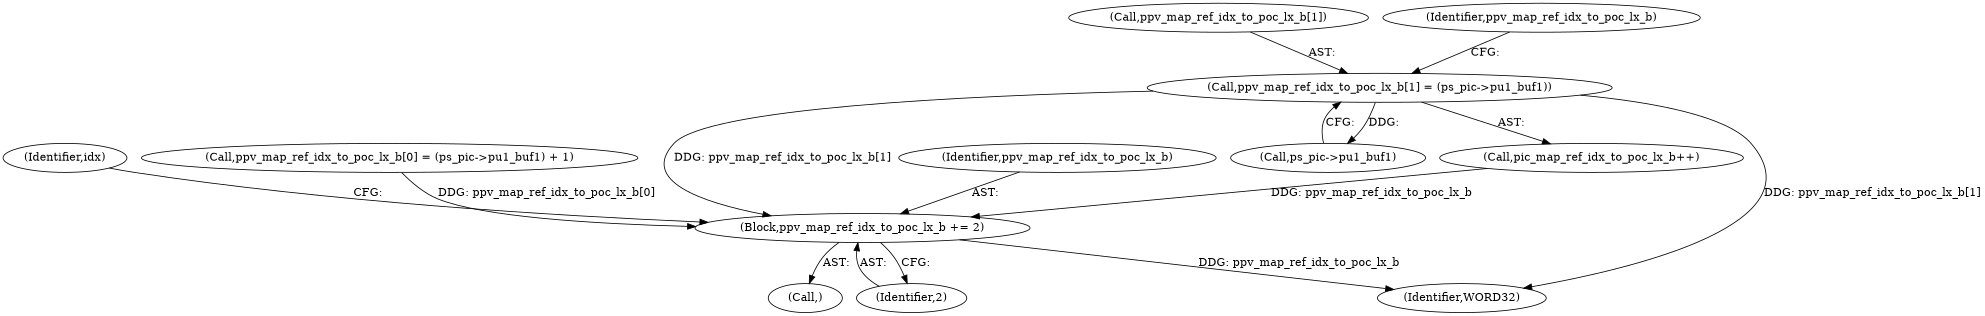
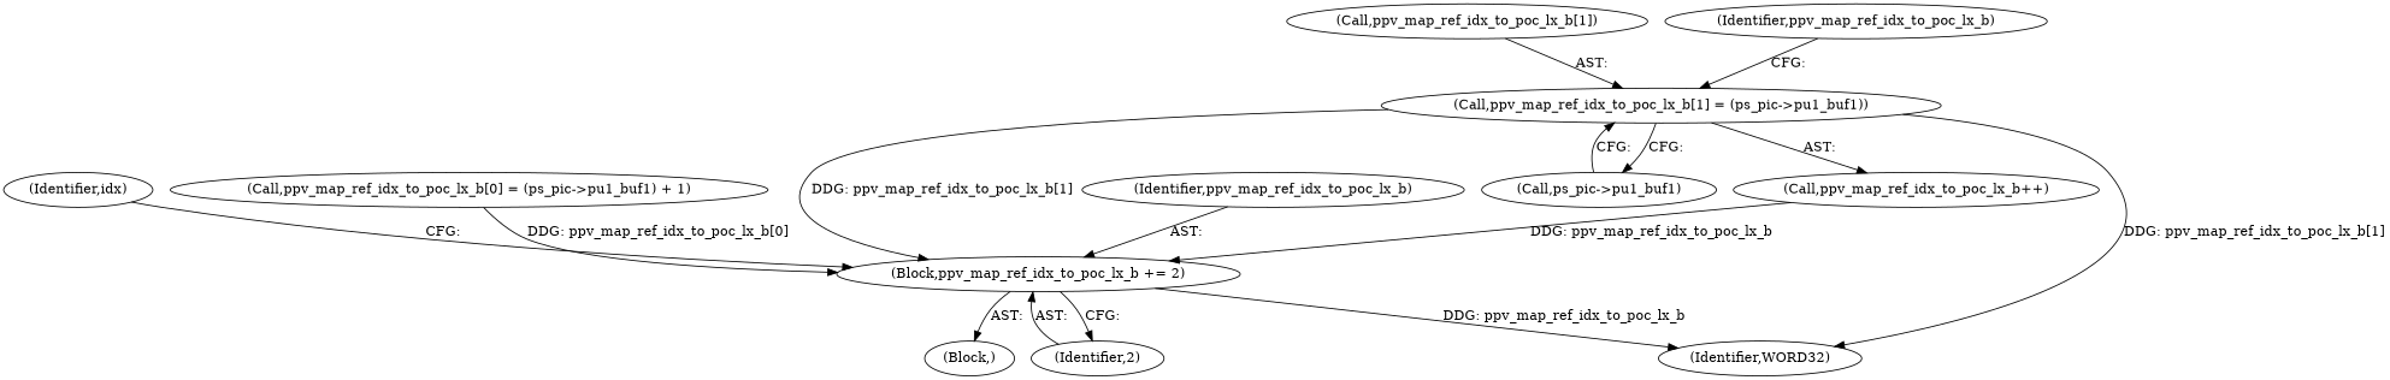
  digraph {
    n1 [label="(Call,ppv_map_ref_idx_to_poc_lx_b[1] = (ps_pic->pu1_buf1))"]
    n2 [label="(Block,ppv_map_ref_idx_to_poc_lx_b += 2)"]
    n3 [label="(Call,ps_pic->pu1_buf1)"]
    n4 [label="(Identifier,WORD32)"]
-   n5 [label="(Call,pic_map_ref_idx_to_poc_lx_b++)"]
-   n6 [label="(Call,)"]
+   n5 [label="(Call,ppv_map_ref_idx_to_poc_lx_b++)"]
+   n6 [label="(Block,)"]
    n7 [label="(Identifier,2)"]
    n8 [label="(Identifier,ppv_map_ref_idx_to_poc_lx_b)"]
    n9 [label="(Identifier,idx)"]
    n10 [label="(Call,ppv_map_ref_idx_to_poc_lx_b[1])"]
    n11 [label="(Identifier,ppv_map_ref_idx_to_poc_lx_b)"]
    n12 [label="(Call,ppv_map_ref_idx_to_poc_lx_b[0] = (ps_pic->pu1_buf1) + 1)"]
    n1 -> n2 [label="DDG: ppv_map_ref_idx_to_poc_lx_b[1]"]
-   n1 -> n3 [label="DDG: "]
+   n1 -> n3 [label="CFG: "]
    n1 -> n4 [label="DDG: ppv_map_ref_idx_to_poc_lx_b[1]"]
    n1 -> n5 [label="AST: "]
    n2 -> n4 [label="DDG: ppv_map_ref_idx_to_poc_lx_b"]
    n2 -> n6 [label="AST: "]
    n2 -> n7 [label="CFG: "]
    n3 -> n1 [label="CFG: "]
    n5 -> n2 [label="DDG: ppv_map_ref_idx_to_poc_lx_b"]
    n7 -> n2 [label="AST: "]
    n8 -> n2 [label="AST: "]
    n9 -> n2 [label="CFG: "]
    n10 -> n1 [label="AST: "]
    n11 -> n1 [label="CFG: "]
    n12 -> n2 [label="DDG: ppv_map_ref_idx_to_poc_lx_b[0]"]
  }
